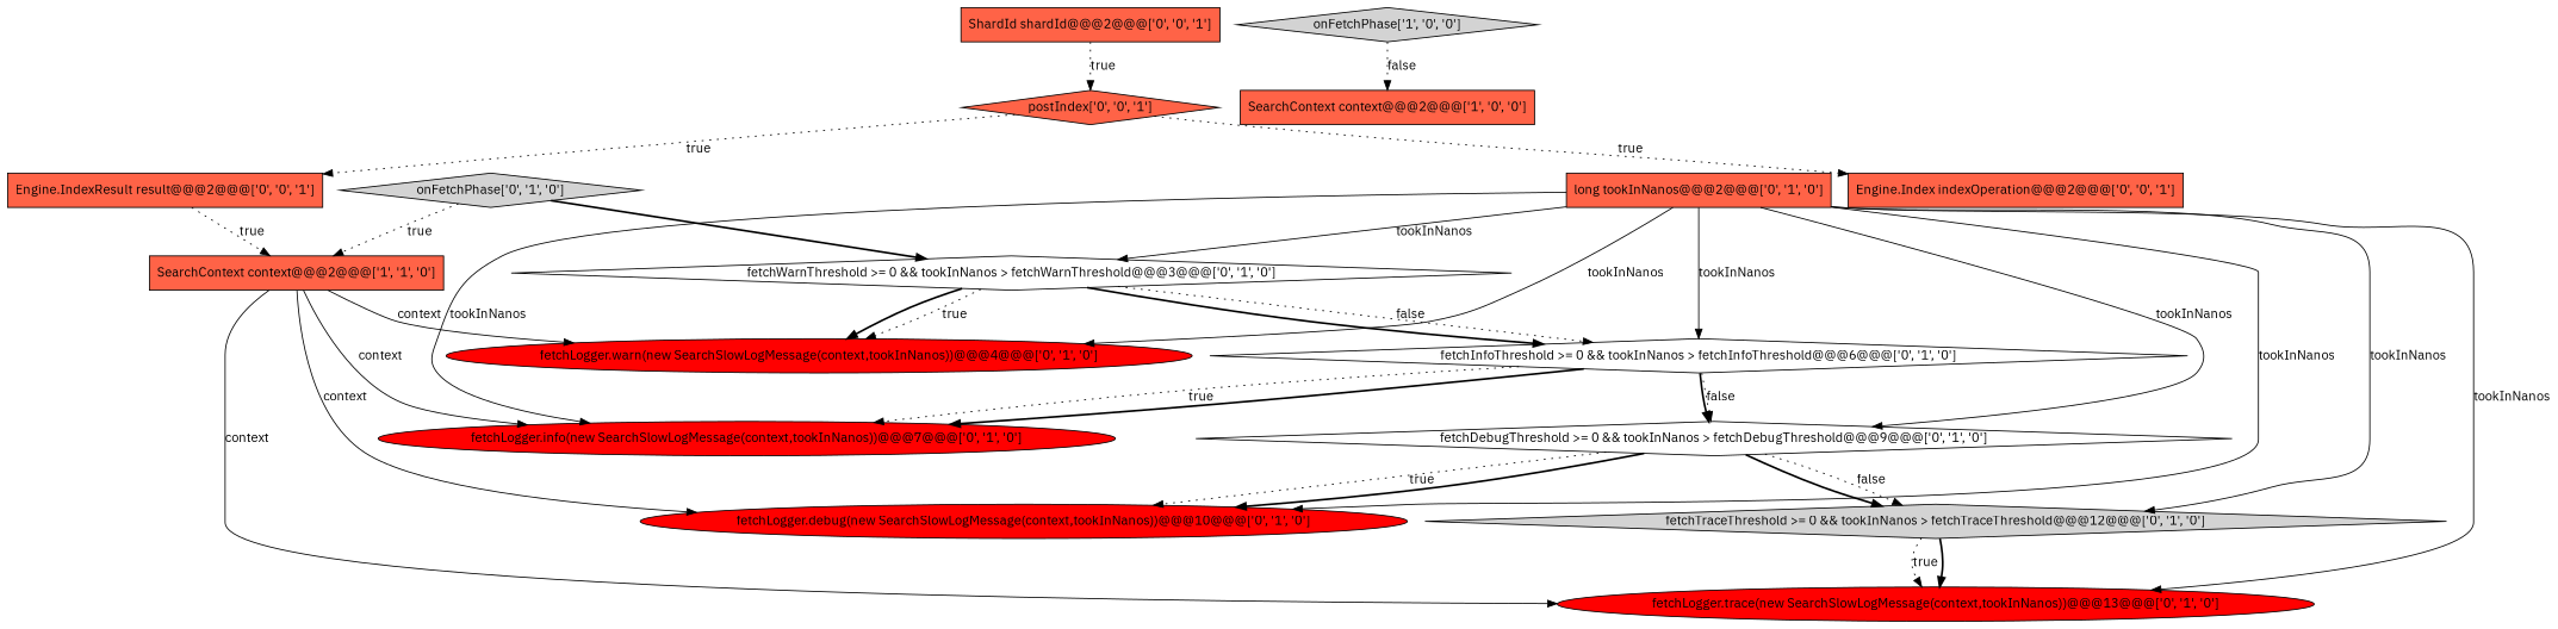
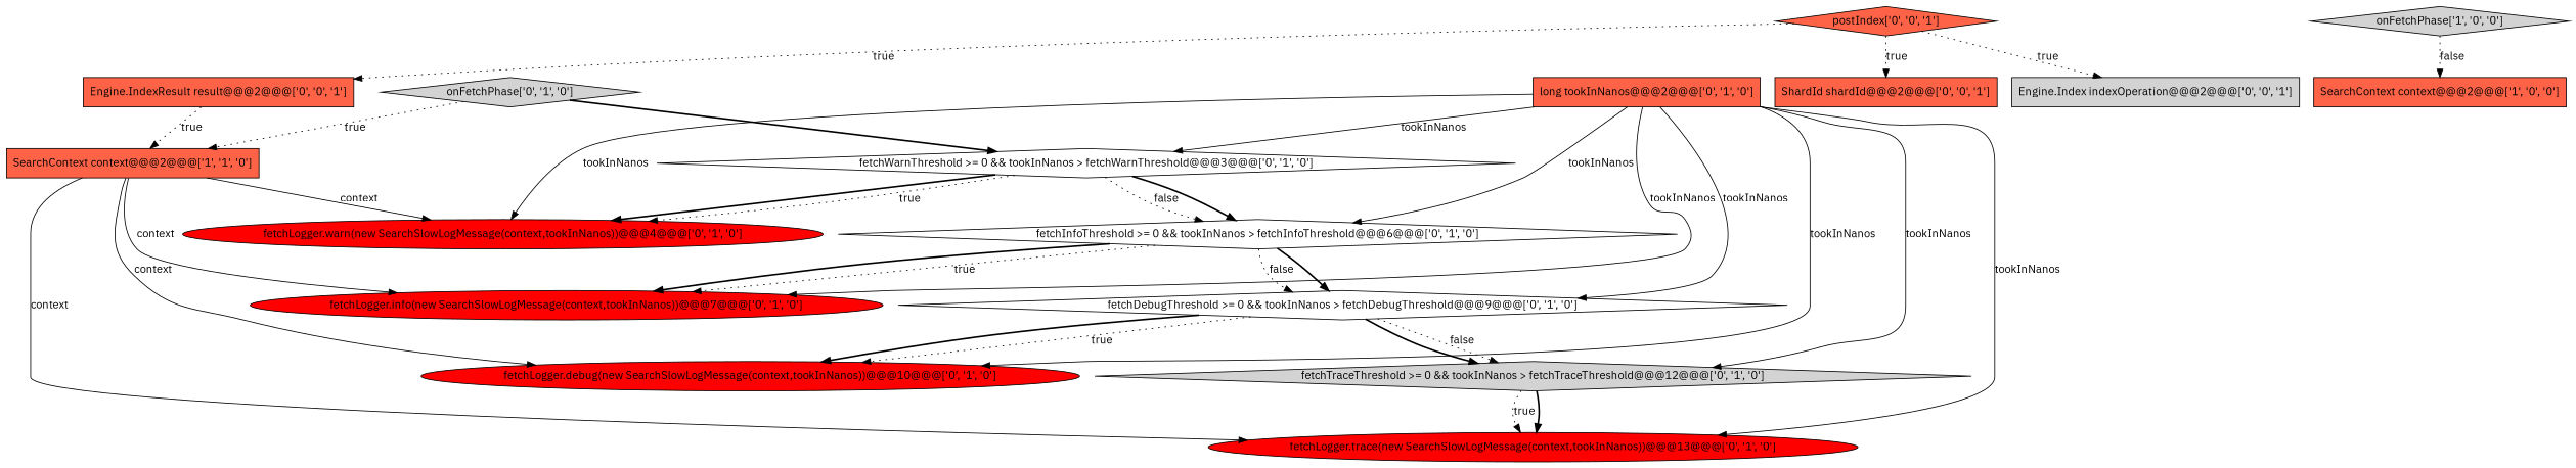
  digraph {
    fontname="IBM Plex Sans"
    node [fillcolor=tomato fontname="IBM Plex Sans" shape=diamond style=filled]
    edge [fontname="IBM Plex Sans" style=dotted]
    n1 [fillcolor=white label="fetchDebugThreshold >= 0 && tookInNanos > fetchDebugThreshold@@@9@@@['0', '1', '0']"]
    n2 [fillcolor=red label="fetchLogger.debug(new SearchSlowLogMessage(context,tookInNanos))@@@10@@@['0', '1', '0']" shape=ellipse]
    n3 [fillcolor=lightgray label="fetchTraceThreshold >= 0 && tookInNanos > fetchTraceThreshold@@@12@@@['0', '1', '0']"]
    n4 [fillcolor=red label="fetchLogger.trace(new SearchSlowLogMessage(context,tookInNanos))@@@13@@@['0', '1', '0']" shape=ellipse]
    n5 [label="long tookInNanos@@@2@@@['0', '1', '0']" shape=box]
    n6 [fillcolor=white label="fetchInfoThreshold >= 0 && tookInNanos > fetchInfoThreshold@@@6@@@['0', '1', '0']"]
    n7 [fillcolor=red label="fetchLogger.info(new SearchSlowLogMessage(context,tookInNanos))@@@7@@@['0', '1', '0']" shape=ellipse]
    n8 [fillcolor=white label="fetchWarnThreshold >= 0 && tookInNanos > fetchWarnThreshold@@@3@@@['0', '1', '0']"]
    n9 [fillcolor=red label="fetchLogger.warn(new SearchSlowLogMessage(context,tookInNanos))@@@4@@@['0', '1', '0']" shape=ellipse]
    n10 [fillcolor=lightgray label="onFetchPhase['0', '1', '0']"]
    n11 [label="SearchContext context@@@2@@@['1', '1', '0']" shape=box]
    n12 [label="Engine.IndexResult result@@@2@@@['0', '0', '1']" shape=box]
    n13 [fillcolor=lightgray label="onFetchPhase['1', '0', '0']"]
    n14 [label="SearchContext context@@@2@@@['1', '0', '0']" shape=box]
    n15 [label="ShardId shardId@@@2@@@['0', '0', '1']" shape=box]
-   n16 [label="Engine.Index indexOperation@@@2@@@['0', '0', '1']" shape=box]
+   n16 [fillcolor=lightgray label="Engine.Index indexOperation@@@2@@@['0', '0', '1']" shape=box]
    n17 [label="postIndex['0', '0', '1']"]
    n1 -> n2 [label=true]
    n1 -> n2 [style=bold]
    n1 -> n3 [label=false]
    n1 -> n3 [style=bold]
    n3 -> n4 [style=bold]
    n3 -> n4 [label=true]
    n5 -> n1 [label=tookInNanos style=solid]
    n5 -> n2 [label=tookInNanos style=solid]
    n5 -> n3 [label=tookInNanos style=solid]
    n5 -> n4 [label=tookInNanos style=solid]
    n5 -> n6 [label=tookInNanos style=solid]
    n5 -> n7 [label=tookInNanos style=solid]
    n5 -> n8 [label=tookInNanos style=solid]
    n5 -> n9 [label=tookInNanos style=solid]
    n6 -> n1 [style=bold]
    n6 -> n1 [label=false]
    n6 -> n7 [label=true]
    n6 -> n7 [style=bold]
    n8 -> n6 [label=false]
    n8 -> n6 [style=bold]
    n8 -> n9 [style=bold]
    n8 -> n9 [label=true]
    n10 -> n8 [style=bold]
    n10 -> n11 [label=true]
    n11 -> n2 [label=context style=solid]
    n11 -> n4 [label=context style=solid]
    n11 -> n7 [label=context style=solid]
    n11 -> n9 [label=context style=solid]
    n12 -> n11 [label=true]
    n13 -> n14 [label=false]
    n17 -> n12 [label=true]
-   n15 -> n17 [label=true]
+   n17 -> n15 [label=true]
    n17 -> n16 [label=true]
  }
